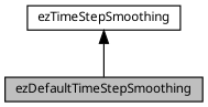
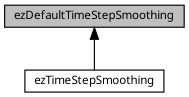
  digraph {
    fontname="Noto Sans"
    node [color=black fontname="Noto Sans" fontsize=10 shape=record style=filled]
    n1 [fillcolor=grey75 fontcolor=black height=0.2 label=ezDefaultTimeStepSmoothing width=0.4]
    n2 [fillcolor=white height=0.2 label=ezTimeStepSmoothing width=0.4]
-   n2 -> n1 [color=black dir=back fontname="Noto Sans" fontsize=10 labelfontname=Helvetica labelfontsize=10 style=solid]
+   n1 -> n2 [color=black dir=back fontname="Noto Sans" fontsize=10 labelfontname=Helvetica labelfontsize=10 style=solid]
  }
